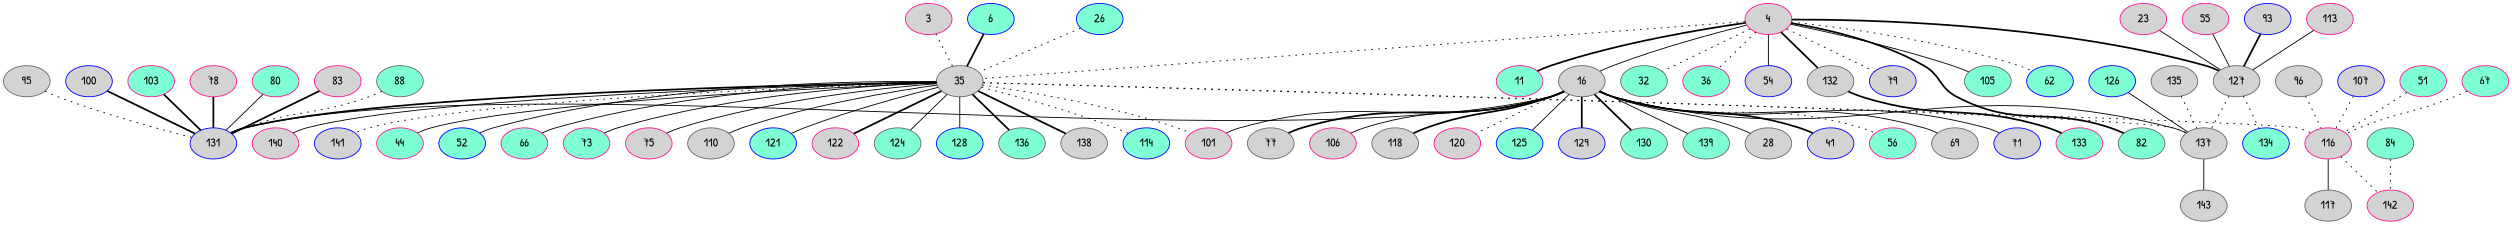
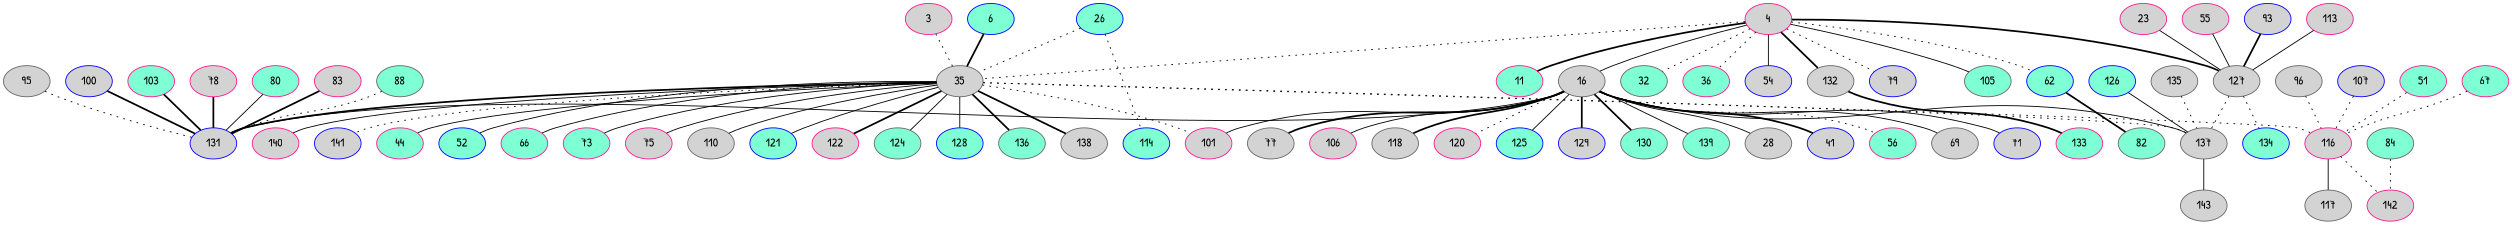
  graph {
    fontname="Patrick Hand"
    node [color=deeppink fillcolor=lightgrey fontname="Patrick Hand" style=filled]
    edge [fontname="Patrick Hand" style=solid]
    35 [color=gray40 super="+27+1+18"]
    101
    131 [color=blue super="+65+76+68+86"]
    137 [color=gray40 super="+81+102+112+109+115"]
    44 [fillcolor=aquamarine]
    52 [color=blue fillcolor=aquamarine]
    66 [fillcolor=aquamarine]
    73 [fillcolor=aquamarine]
    75 [super="+12"]
    110 [color=gray40]
    114 [color=blue fillcolor=aquamarine]
    116 [super="+38+61+63+70+98"]
    121 [color=blue fillcolor=aquamarine]
    122
    124 [color=gray40 fillcolor=aquamarine]
    128 [color=blue fillcolor=aquamarine super="+5"]
    136 [color=gray40 fillcolor=aquamarine super="+92"]
    138 [color=gray40]
    140
    141 [color=blue]
    3
    4
    11 [fillcolor=aquamarine]
    16 [color=gray40 super="+8+10"]
    32 [color=gray40 fillcolor=aquamarine]
    36 [fillcolor=aquamarine]
    54 [color=blue]
    62 [color=blue fillcolor=aquamarine]
    79 [color=blue super="+30"]
    82 [color=gray40 fillcolor=aquamarine]
    105 [color=gray40 fillcolor=aquamarine]
    127 [color=gray40 super="+58+87+111"]
    132 [color=gray40]
    28 [color=gray40]
    41 [color=blue]
    56 [fillcolor=aquamarine]
    69 [color=gray40]
    71 [color=blue]
    77 [color=gray40]
    106 [super="+91"]
    118 [color=gray40]
    120
    125 [color=blue fillcolor=aquamarine]
    129 [color=blue super="+74+119"]
    130 [color=gray40 fillcolor=aquamarine]
    139 [color=gray40 fillcolor=aquamarine]
    134 [color=blue fillcolor=aquamarine]
    133 [fillcolor=aquamarine]
    6 [color=blue fillcolor=aquamarine]
    143 [color=gray40]
    23
    26 [color=blue fillcolor=aquamarine]
    117 [color=gray40]
    142 [super="+123"]
    51 [fillcolor=aquamarine]
    55
    67 [fillcolor=aquamarine]
    78
    80 [fillcolor=aquamarine]
    83
    84 [color=gray40 fillcolor=aquamarine super="+19"]
    88 [color=gray40 fillcolor=aquamarine]
    93 [color=blue super="+20"]
    95 [color=gray40]
    96 [color=gray40]
    100 [color=blue]
    103 [fillcolor=aquamarine]
    107 [color=blue]
    113
    126 [color=blue fillcolor=aquamarine]
    135 [color=gray40]
    35 -- 101 [style=dotted]
    35 -- 131 [style=bold weight=2]
    35 -- 137 [style=dotted]
    35 -- 44
    35 -- 52
    35 -- 66
    35 -- 73
    35 -- 75
    35 -- 110
-   35 -- 114 [style=dotted]
+   26 -- 114 [style=dotted]
    35 -- 116 [style=dotted weight=4]
    35 -- 121
    35 -- 122 [style=bold]
    35 -- 124
    35 -- 128
    35 -- 136 [style=bold]
    35 -- 138 [style=bold]
    35 -- 140
    35 -- 141 [style=dotted]
    137 -- 143
    116 -- 117
    116 -- 142 [style=dotted]
    3 -- 35 [style=dotted]
    4 -- 35 [style=dotted weight=3]
    4 -- 11 [style=bold]
    4 -- 16 [weight=3]
    4 -- 32 [style=dotted]
    4 -- 36 [style=dotted]
    4 -- 54
    4 -- 62 [style=dotted]
    4 -- 79 [style=dotted]
-   4 -- 82 [style=bold]
+   62 -- 82 [style=bold]
    4 -- 105
    4 -- 127 [style=bold weight=4]
    4 -- 132 [style=bold]
    16 -- 101
    16 -- 131
    16 -- 137
    16 -- 28
    16 -- 41 [style=bold]
    16 -- 56 [style=dotted]
    16 -- 69
    16 -- 71
    16 -- 77 [style=bold]
    16 -- 106
    16 -- 118 [style=bold]
    16 -- 120 [style=dotted]
    16 -- 125
    16 -- 129 [style=bold weight=2]
    16 -- 130 [style=bold]
    16 -- 139
    127 -- 137 [style=dotted]
    127 -- 134 [style=dotted]
    132 -- 133 [style=bold]
    6 -- 35 [style=bold]
    23 -- 127
    26 -- 35 [style=dotted]
    51 -- 116 [style=dotted]
    55 -- 127
    67 -- 116 [style=dotted]
    78 -- 131 [style=bold]
    80 -- 131
    83 -- 131 [style=bold]
    84 -- 142 [style=dotted]
    88 -- 131 [style=dotted]
    93 -- 127 [style=bold]
    95 -- 131 [style=dotted]
    96 -- 116 [style=dotted]
    100 -- 131 [style=bold]
    103 -- 131 [style=bold]
    107 -- 116 [style=dotted]
    113 -- 127
    126 -- 137
    135 -- 137 [style=dotted]
  }
